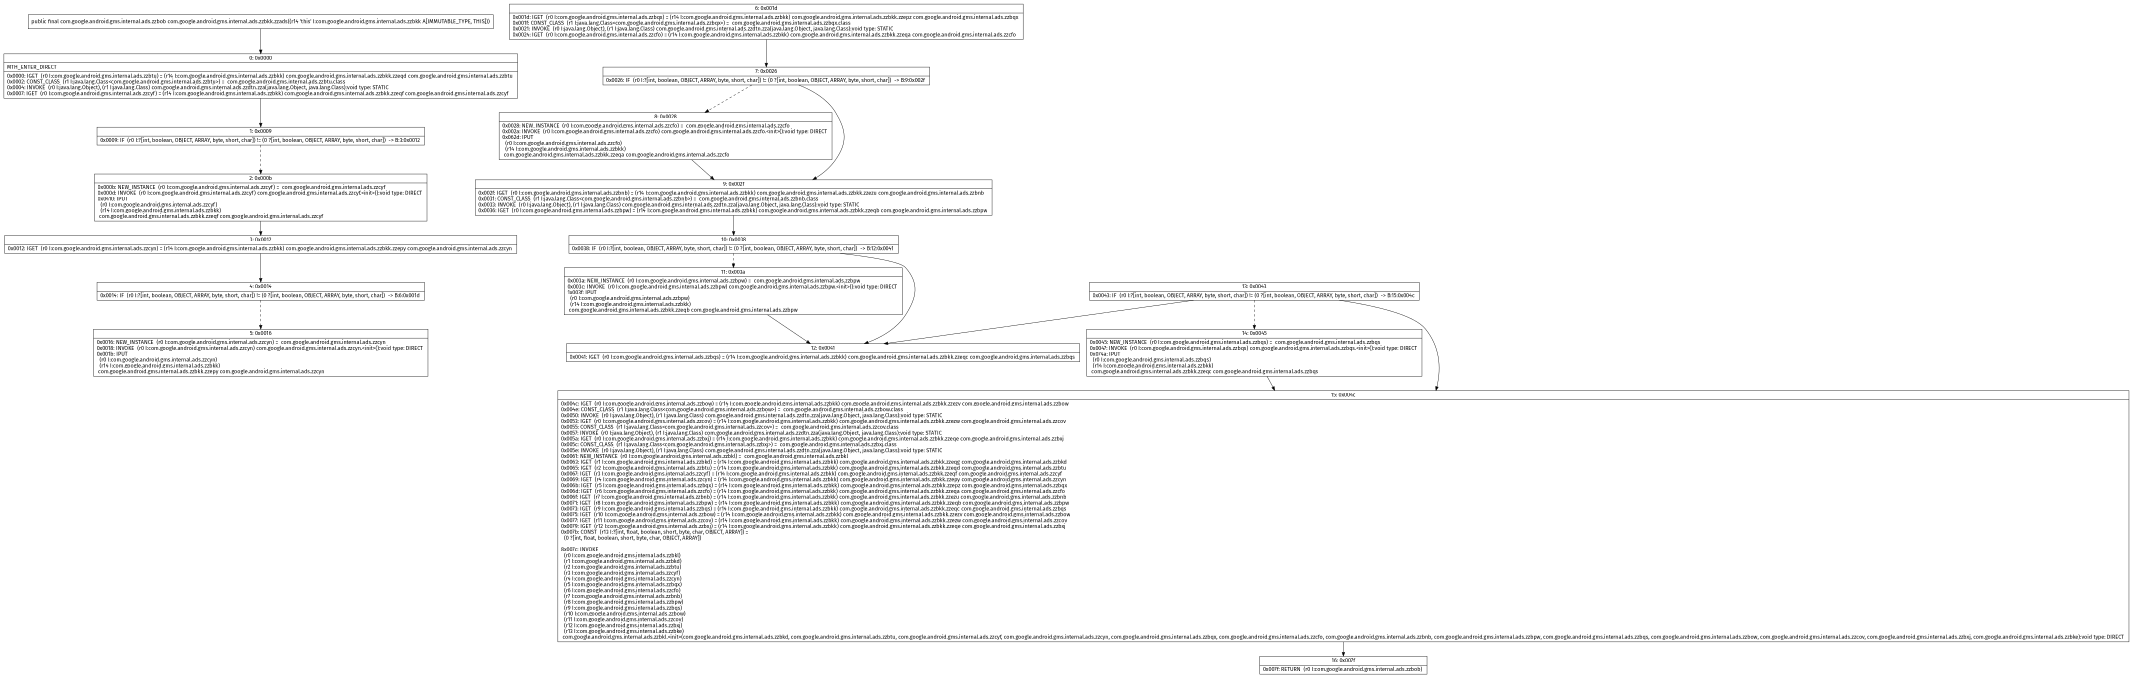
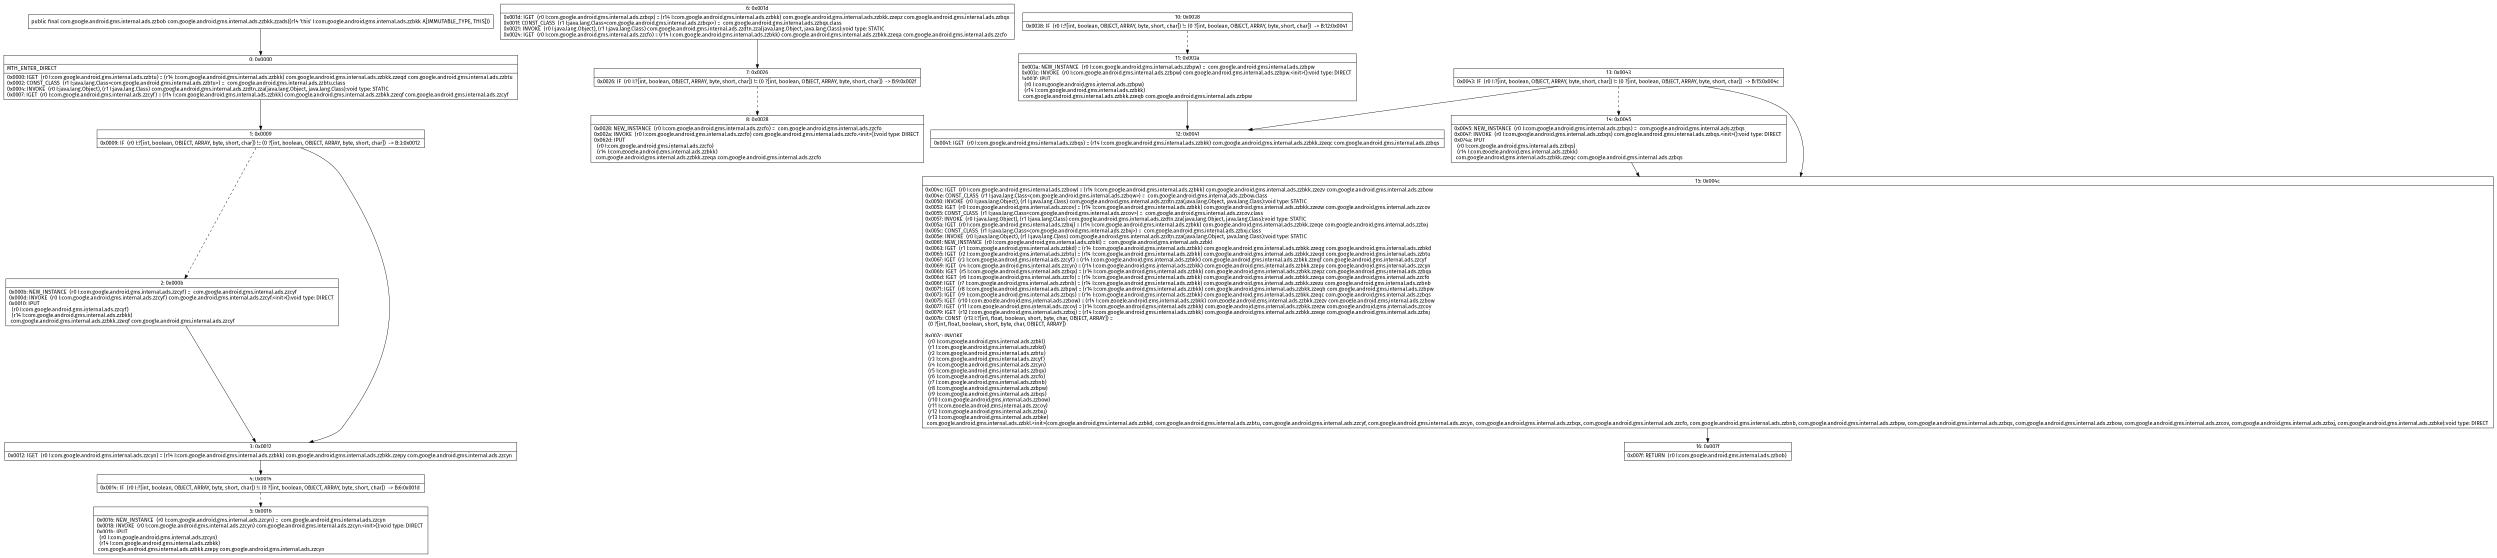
  digraph {
    fontname="Fira Sans"
    node [fontname="Fira Sans" shape=record]
    edge [fontname="Fira Sans"]
    n1 [label="{0\:\ 0x0000|MTH_ENTER_DIRECT\l|0x0000: IGET  (r0 I:com.google.android.gms.internal.ads.zzbtu) = (r14 I:com.google.android.gms.internal.ads.zzbkk) com.google.android.gms.internal.ads.zzbkk.zzeqd com.google.android.gms.internal.ads.zzbtu \l0x0002: CONST_CLASS  (r1 I:java.lang.Class\<com.google.android.gms.internal.ads.zzbtu\>) =  com.google.android.gms.internal.ads.zzbtu.class \l0x0004: INVOKE  (r0 I:java.lang.Object), (r1 I:java.lang.Class) com.google.android.gms.internal.ads.zzdtn.zza(java.lang.Object, java.lang.Class):void type: STATIC \l0x0007: IGET  (r0 I:com.google.android.gms.internal.ads.zzcyf) = (r14 I:com.google.android.gms.internal.ads.zzbkk) com.google.android.gms.internal.ads.zzbkk.zzeqf com.google.android.gms.internal.ads.zzcyf \l}"]
    n2 [label="{1\:\ 0x0009|0x0009: IF  (r0 I:?[int, boolean, OBJECT, ARRAY, byte, short, char]) != (0 ?[int, boolean, OBJECT, ARRAY, byte, short, char])  \-\> B:3:0x0012 \l}"]
-   n3 [label="{2\:\ 0x000b|0x000b: NEW_INSTANCE  (r0 I:com.google.android.gms.internal.ads.zzcyf) =  com.google.android.gms.internal.ads.zzcyf \l0x000d: INVOKE  (r0 I:com.google.android.gms.internal.ads.zzcyf) com.google.android.gms.internal.ads.zzcyf.\<init\>():void type: DIRECT \l0x0410: IPUT  \l  (r0 I:com.google.android.gms.internal.ads.zzcyf)\l  (r14 I:com.google.android.gms.internal.ads.zzbkk)\l com.google.android.gms.internal.ads.zzbkk.zzeqf com.google.android.gms.internal.ads.zzcyf \l}"]
+   n3 [label="{2\:\ 0x000b|0x000b: NEW_INSTANCE  (r0 I:com.google.android.gms.internal.ads.zzcyf) =  com.google.android.gms.internal.ads.zzcyf \l0x000d: INVOKE  (r0 I:com.google.android.gms.internal.ads.zzcyf) com.google.android.gms.internal.ads.zzcyf.\<init\>():void type: DIRECT \l0x0010: IPUT  \l  (r0 I:com.google.android.gms.internal.ads.zzcyf)\l  (r14 I:com.google.android.gms.internal.ads.zzbkk)\l com.google.android.gms.internal.ads.zzbkk.zzeqf com.google.android.gms.internal.ads.zzcyf \l}"]
    n4 [label="{3\:\ 0x0012|0x0012: IGET  (r0 I:com.google.android.gms.internal.ads.zzcyn) = (r14 I:com.google.android.gms.internal.ads.zzbkk) com.google.android.gms.internal.ads.zzbkk.zzepy com.google.android.gms.internal.ads.zzcyn \l}"]
    n5 [label="{4\:\ 0x0014|0x0014: IF  (r0 I:?[int, boolean, OBJECT, ARRAY, byte, short, char]) != (0 ?[int, boolean, OBJECT, ARRAY, byte, short, char])  \-\> B:6:0x001d \l}"]
    n6 [label="{5\:\ 0x0016|0x0016: NEW_INSTANCE  (r0 I:com.google.android.gms.internal.ads.zzcyn) =  com.google.android.gms.internal.ads.zzcyn \l0x0018: INVOKE  (r0 I:com.google.android.gms.internal.ads.zzcyn) com.google.android.gms.internal.ads.zzcyn.\<init\>():void type: DIRECT \l0x001b: IPUT  \l  (r0 I:com.google.android.gms.internal.ads.zzcyn)\l  (r14 I:com.google.android.gms.internal.ads.zzbkk)\l com.google.android.gms.internal.ads.zzbkk.zzepy com.google.android.gms.internal.ads.zzcyn \l}"]
    n7 [label="{6\:\ 0x001d|0x001d: IGET  (r0 I:com.google.android.gms.internal.ads.zzbqx) = (r14 I:com.google.android.gms.internal.ads.zzbkk) com.google.android.gms.internal.ads.zzbkk.zzepz com.google.android.gms.internal.ads.zzbqx \l0x001f: CONST_CLASS  (r1 I:java.lang.Class\<com.google.android.gms.internal.ads.zzbqx\>) =  com.google.android.gms.internal.ads.zzbqx.class \l0x0021: INVOKE  (r0 I:java.lang.Object), (r1 I:java.lang.Class) com.google.android.gms.internal.ads.zzdtn.zza(java.lang.Object, java.lang.Class):void type: STATIC \l0x0024: IGET  (r0 I:com.google.android.gms.internal.ads.zzcfo) = (r14 I:com.google.android.gms.internal.ads.zzbkk) com.google.android.gms.internal.ads.zzbkk.zzeqa com.google.android.gms.internal.ads.zzcfo \l}"]
    n8 [label="{7\:\ 0x0026|0x0026: IF  (r0 I:?[int, boolean, OBJECT, ARRAY, byte, short, char]) != (0 ?[int, boolean, OBJECT, ARRAY, byte, short, char])  \-\> B:9:0x002f \l}"]
    n9 [label="{8\:\ 0x0028|0x0028: NEW_INSTANCE  (r0 I:com.google.android.gms.internal.ads.zzcfo) =  com.google.android.gms.internal.ads.zzcfo \l0x002a: INVOKE  (r0 I:com.google.android.gms.internal.ads.zzcfo) com.google.android.gms.internal.ads.zzcfo.\<init\>():void type: DIRECT \l0x062d: IPUT  \l  (r0 I:com.google.android.gms.internal.ads.zzcfo)\l  (r14 I:com.google.android.gms.internal.ads.zzbkk)\l com.google.android.gms.internal.ads.zzbkk.zzeqa com.google.android.gms.internal.ads.zzcfo \l}"]
-   n10 [label="{9\:\ 0x002f|0x002f: IGET  (r0 I:com.google.android.gms.internal.ads.zzbnb) = (r14 I:com.google.android.gms.internal.ads.zzbkk) com.google.android.gms.internal.ads.zzbkk.zzezu com.google.android.gms.internal.ads.zzbnb \l0x0031: CONST_CLASS  (r1 I:java.lang.Class\<com.google.android.gms.internal.ads.zzbnb\>) =  com.google.android.gms.internal.ads.zzbnb.class \l0x0033: INVOKE  (r0 I:java.lang.Object), (r1 I:java.lang.Class) com.google.android.gms.internal.ads.zzdtn.zza(java.lang.Object, java.lang.Class):void type: STATIC \l0x0036: IGET  (r0 I:com.google.android.gms.internal.ads.zzbpw) = (r14 I:com.google.android.gms.internal.ads.zzbkk) com.google.android.gms.internal.ads.zzbkk.zzeqb com.google.android.gms.internal.ads.zzbpw \l}"]
    n11 [label="{10\:\ 0x0038|0x0038: IF  (r0 I:?[int, boolean, OBJECT, ARRAY, byte, short, char]) != (0 ?[int, boolean, OBJECT, ARRAY, byte, short, char])  \-\> B:12:0x0041 \l}"]
    n12 [label="{11\:\ 0x003a|0x003a: NEW_INSTANCE  (r0 I:com.google.android.gms.internal.ads.zzbpw) =  com.google.android.gms.internal.ads.zzbpw \l0x003c: INVOKE  (r0 I:com.google.android.gms.internal.ads.zzbpw) com.google.android.gms.internal.ads.zzbpw.\<init\>():void type: DIRECT \l1x003f: IPUT  \l  (r0 I:com.google.android.gms.internal.ads.zzbpw)\l  (r14 I:com.google.android.gms.internal.ads.zzbkk)\l com.google.android.gms.internal.ads.zzbkk.zzeqb com.google.android.gms.internal.ads.zzbpw \l}"]
    n13 [label="{12\:\ 0x0041|0x0041: IGET  (r0 I:com.google.android.gms.internal.ads.zzbqs) = (r14 I:com.google.android.gms.internal.ads.zzbkk) com.google.android.gms.internal.ads.zzbkk.zzeqc com.google.android.gms.internal.ads.zzbqs \l}"]
    n14 [label="{13\:\ 0x0043|0x0043: IF  (r0 I:?[int, boolean, OBJECT, ARRAY, byte, short, char]) != (0 ?[int, boolean, OBJECT, ARRAY, byte, short, char])  \-\> B:15:0x004c \l}"]
    n15 [label="{14\:\ 0x0045|0x0045: NEW_INSTANCE  (r0 I:com.google.android.gms.internal.ads.zzbqs) =  com.google.android.gms.internal.ads.zzbqs \l0x0047: INVOKE  (r0 I:com.google.android.gms.internal.ads.zzbqs) com.google.android.gms.internal.ads.zzbqs.\<init\>():void type: DIRECT \l0x074a: IPUT  \l  (r0 I:com.google.android.gms.internal.ads.zzbqs)\l  (r14 I:com.google.android.gms.internal.ads.zzbkk)\l com.google.android.gms.internal.ads.zzbkk.zzeqc com.google.android.gms.internal.ads.zzbqs \l}"]
    n16 [label="{15\:\ 0x004c|0x004c: IGET  (r0 I:com.google.android.gms.internal.ads.zzbow) = (r14 I:com.google.android.gms.internal.ads.zzbkk) com.google.android.gms.internal.ads.zzbkk.zzezv com.google.android.gms.internal.ads.zzbow \l0x004e: CONST_CLASS  (r1 I:java.lang.Class\<com.google.android.gms.internal.ads.zzbow\>) =  com.google.android.gms.internal.ads.zzbow.class \l0x0050: INVOKE  (r0 I:java.lang.Object), (r1 I:java.lang.Class) com.google.android.gms.internal.ads.zzdtn.zza(java.lang.Object, java.lang.Class):void type: STATIC \l0x0053: IGET  (r0 I:com.google.android.gms.internal.ads.zzcov) = (r14 I:com.google.android.gms.internal.ads.zzbkk) com.google.android.gms.internal.ads.zzbkk.zzezw com.google.android.gms.internal.ads.zzcov \l0x0055: CONST_CLASS  (r1 I:java.lang.Class\<com.google.android.gms.internal.ads.zzcov\>) =  com.google.android.gms.internal.ads.zzcov.class \l0x0057: INVOKE  (r0 I:java.lang.Object), (r1 I:java.lang.Class) com.google.android.gms.internal.ads.zzdtn.zza(java.lang.Object, java.lang.Class):void type: STATIC \l0x005a: IGET  (r0 I:com.google.android.gms.internal.ads.zzbxj) = (r14 I:com.google.android.gms.internal.ads.zzbkk) com.google.android.gms.internal.ads.zzbkk.zzeqe com.google.android.gms.internal.ads.zzbxj \l0x005c: CONST_CLASS  (r1 I:java.lang.Class\<com.google.android.gms.internal.ads.zzbxj\>) =  com.google.android.gms.internal.ads.zzbxj.class \l0x005e: INVOKE  (r0 I:java.lang.Object), (r1 I:java.lang.Class) com.google.android.gms.internal.ads.zzdtn.zza(java.lang.Object, java.lang.Class):void type: STATIC \l0x0061: NEW_INSTANCE  (r0 I:com.google.android.gms.internal.ads.zzbkl) =  com.google.android.gms.internal.ads.zzbkl \l0x0063: IGET  (r1 I:com.google.android.gms.internal.ads.zzbkd) = (r14 I:com.google.android.gms.internal.ads.zzbkk) com.google.android.gms.internal.ads.zzbkk.zzeqg com.google.android.gms.internal.ads.zzbkd \l0x0065: IGET  (r2 I:com.google.android.gms.internal.ads.zzbtu) = (r14 I:com.google.android.gms.internal.ads.zzbkk) com.google.android.gms.internal.ads.zzbkk.zzeqd com.google.android.gms.internal.ads.zzbtu \l0x0067: IGET  (r3 I:com.google.android.gms.internal.ads.zzcyf) = (r14 I:com.google.android.gms.internal.ads.zzbkk) com.google.android.gms.internal.ads.zzbkk.zzeqf com.google.android.gms.internal.ads.zzcyf \l0x0069: IGET  (r4 I:com.google.android.gms.internal.ads.zzcyn) = (r14 I:com.google.android.gms.internal.ads.zzbkk) com.google.android.gms.internal.ads.zzbkk.zzepy com.google.android.gms.internal.ads.zzcyn \l0x006b: IGET  (r5 I:com.google.android.gms.internal.ads.zzbqx) = (r14 I:com.google.android.gms.internal.ads.zzbkk) com.google.android.gms.internal.ads.zzbkk.zzepz com.google.android.gms.internal.ads.zzbqx \l0x006d: IGET  (r6 I:com.google.android.gms.internal.ads.zzcfo) = (r14 I:com.google.android.gms.internal.ads.zzbkk) com.google.android.gms.internal.ads.zzbkk.zzeqa com.google.android.gms.internal.ads.zzcfo \l0x006f: IGET  (r7 I:com.google.android.gms.internal.ads.zzbnb) = (r14 I:com.google.android.gms.internal.ads.zzbkk) com.google.android.gms.internal.ads.zzbkk.zzezu com.google.android.gms.internal.ads.zzbnb \l0x0071: IGET  (r8 I:com.google.android.gms.internal.ads.zzbpw) = (r14 I:com.google.android.gms.internal.ads.zzbkk) com.google.android.gms.internal.ads.zzbkk.zzeqb com.google.android.gms.internal.ads.zzbpw \l0x0073: IGET  (r9 I:com.google.android.gms.internal.ads.zzbqs) = (r14 I:com.google.android.gms.internal.ads.zzbkk) com.google.android.gms.internal.ads.zzbkk.zzeqc com.google.android.gms.internal.ads.zzbqs \l0x0075: IGET  (r10 I:com.google.android.gms.internal.ads.zzbow) = (r14 I:com.google.android.gms.internal.ads.zzbkk) com.google.android.gms.internal.ads.zzbkk.zzezv com.google.android.gms.internal.ads.zzbow \l0x0077: IGET  (r11 I:com.google.android.gms.internal.ads.zzcov) = (r14 I:com.google.android.gms.internal.ads.zzbkk) com.google.android.gms.internal.ads.zzbkk.zzezw com.google.android.gms.internal.ads.zzcov \l0x0079: IGET  (r12 I:com.google.android.gms.internal.ads.zzbxj) = (r14 I:com.google.android.gms.internal.ads.zzbkk) com.google.android.gms.internal.ads.zzbkk.zzeqe com.google.android.gms.internal.ads.zzbxj \l0x007b: CONST  (r13 I:?[int, float, boolean, short, byte, char, OBJECT, ARRAY]) = \l  (0 ?[int, float, boolean, short, byte, char, OBJECT, ARRAY])\l \l8x007c: INVOKE  \l  (r0 I:com.google.android.gms.internal.ads.zzbkl)\l  (r1 I:com.google.android.gms.internal.ads.zzbkd)\l  (r2 I:com.google.android.gms.internal.ads.zzbtu)\l  (r3 I:com.google.android.gms.internal.ads.zzcyf)\l  (r4 I:com.google.android.gms.internal.ads.zzcyn)\l  (r5 I:com.google.android.gms.internal.ads.zzbqx)\l  (r6 I:com.google.android.gms.internal.ads.zzcfo)\l  (r7 I:com.google.android.gms.internal.ads.zzbnb)\l  (r8 I:com.google.android.gms.internal.ads.zzbpw)\l  (r9 I:com.google.android.gms.internal.ads.zzbqs)\l  (r10 I:com.google.android.gms.internal.ads.zzbow)\l  (r11 I:com.google.android.gms.internal.ads.zzcov)\l  (r12 I:com.google.android.gms.internal.ads.zzbxj)\l  (r13 I:com.google.android.gms.internal.ads.zzbke)\l com.google.android.gms.internal.ads.zzbkl.\<init\>(com.google.android.gms.internal.ads.zzbkd, com.google.android.gms.internal.ads.zzbtu, com.google.android.gms.internal.ads.zzcyf, com.google.android.gms.internal.ads.zzcyn, com.google.android.gms.internal.ads.zzbqx, com.google.android.gms.internal.ads.zzcfo, com.google.android.gms.internal.ads.zzbnb, com.google.android.gms.internal.ads.zzbpw, com.google.android.gms.internal.ads.zzbqs, com.google.android.gms.internal.ads.zzbow, com.google.android.gms.internal.ads.zzcov, com.google.android.gms.internal.ads.zzbxj, com.google.android.gms.internal.ads.zzbke):void type: DIRECT \l}"]
    n17 [label="{16\:\ 0x007f|0x007f: RETURN  (r0 I:com.google.android.gms.internal.ads.zzbob) \l}"]
    n18 [label="{public final com.google.android.gms.internal.ads.zzbob com.google.android.gms.internal.ads.zzbkk.zzads((r14 'this' I:com.google.android.gms.internal.ads.zzbkk A[IMMUTABLE_TYPE, THIS])) }"]
    n1 -> n2
    n2 -> n3 [style=dashed]
+   n2 -> n4
    n3 -> n4
    n4 -> n5
    n5 -> n6 [style=dashed]
    n7 -> n8
    n8 -> n9 [style=dashed]
-   n8 -> n10
-   n9 -> n10
-   n10 -> n11
    n11 -> n12 [style=dashed]
-   n11 -> n13
    n12 -> n13
    n14 -> n13
    n14 -> n15 [style=dashed]
    n14 -> n16
    n15 -> n16
    n16 -> n17
    n18 -> n1
  }
